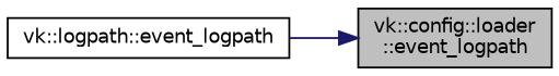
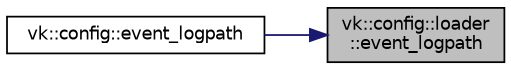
  digraph {
    rankdir=RL
    node [color=black fontname=Helvetica fontsize=10 shape=record style=filled]
    n1 [fillcolor=grey75 fontcolor=black height=0.2 label="vk::config::loader\l::event_logpath" width=0.4]
-   n2 [fillcolor=white height=0.2 label="vk::logpath::event_logpath" width=0.4]
+   n2 [fillcolor=white height=0.2 label="vk::config::event_logpath" width=0.4]
    n1 -> n2 [color=midnightblue dir=back fontname=Helvetica fontsize=10 labelfontname=Helvetica labelfontsize=10 style=solid]
  }
